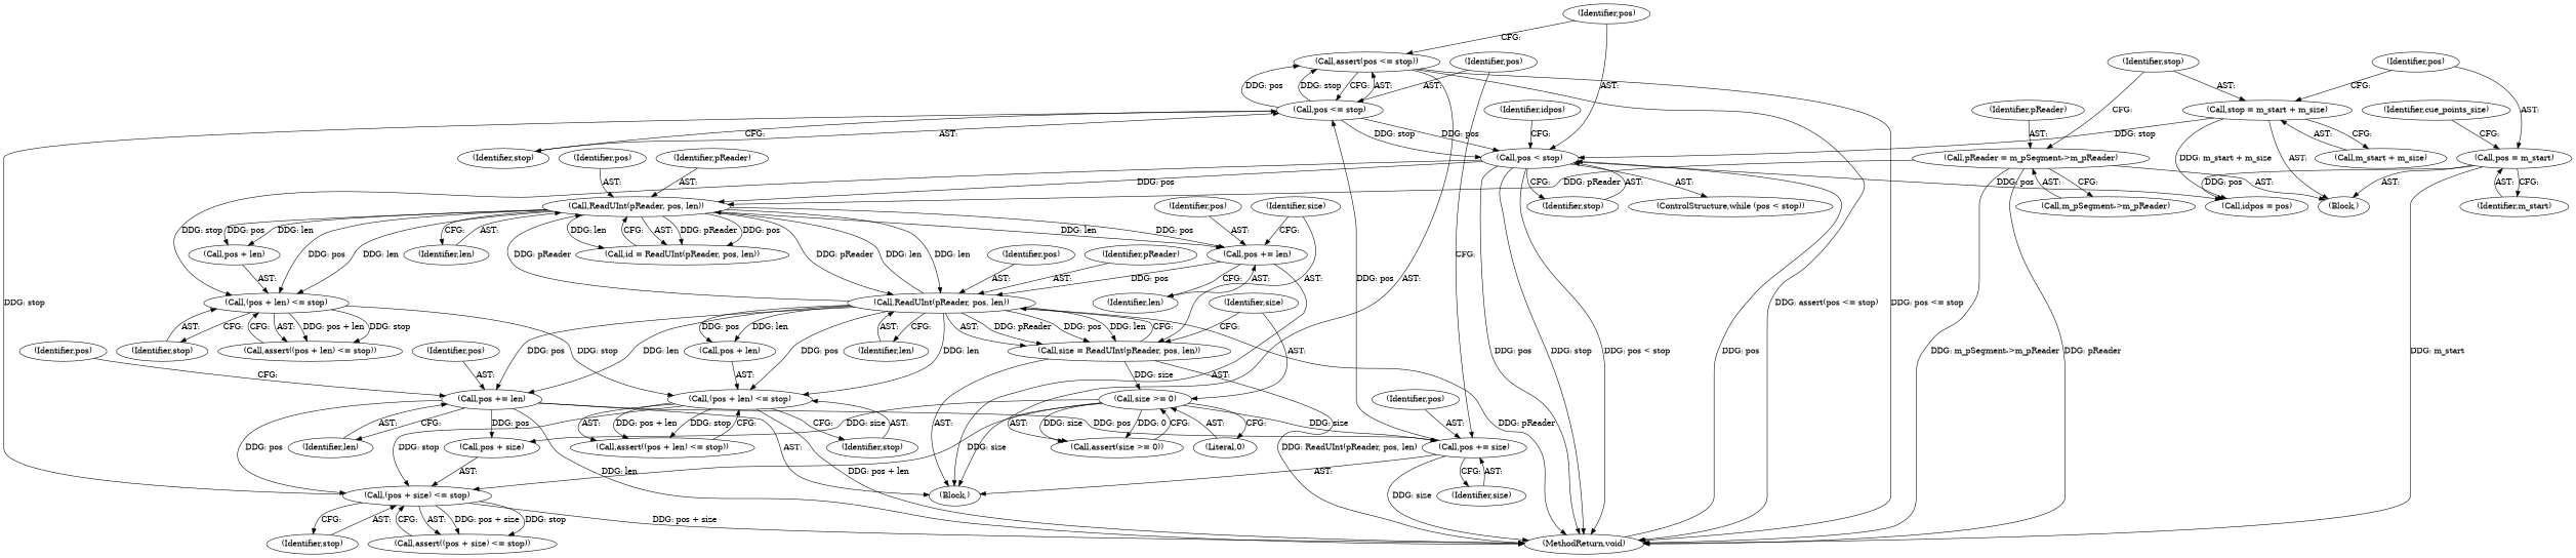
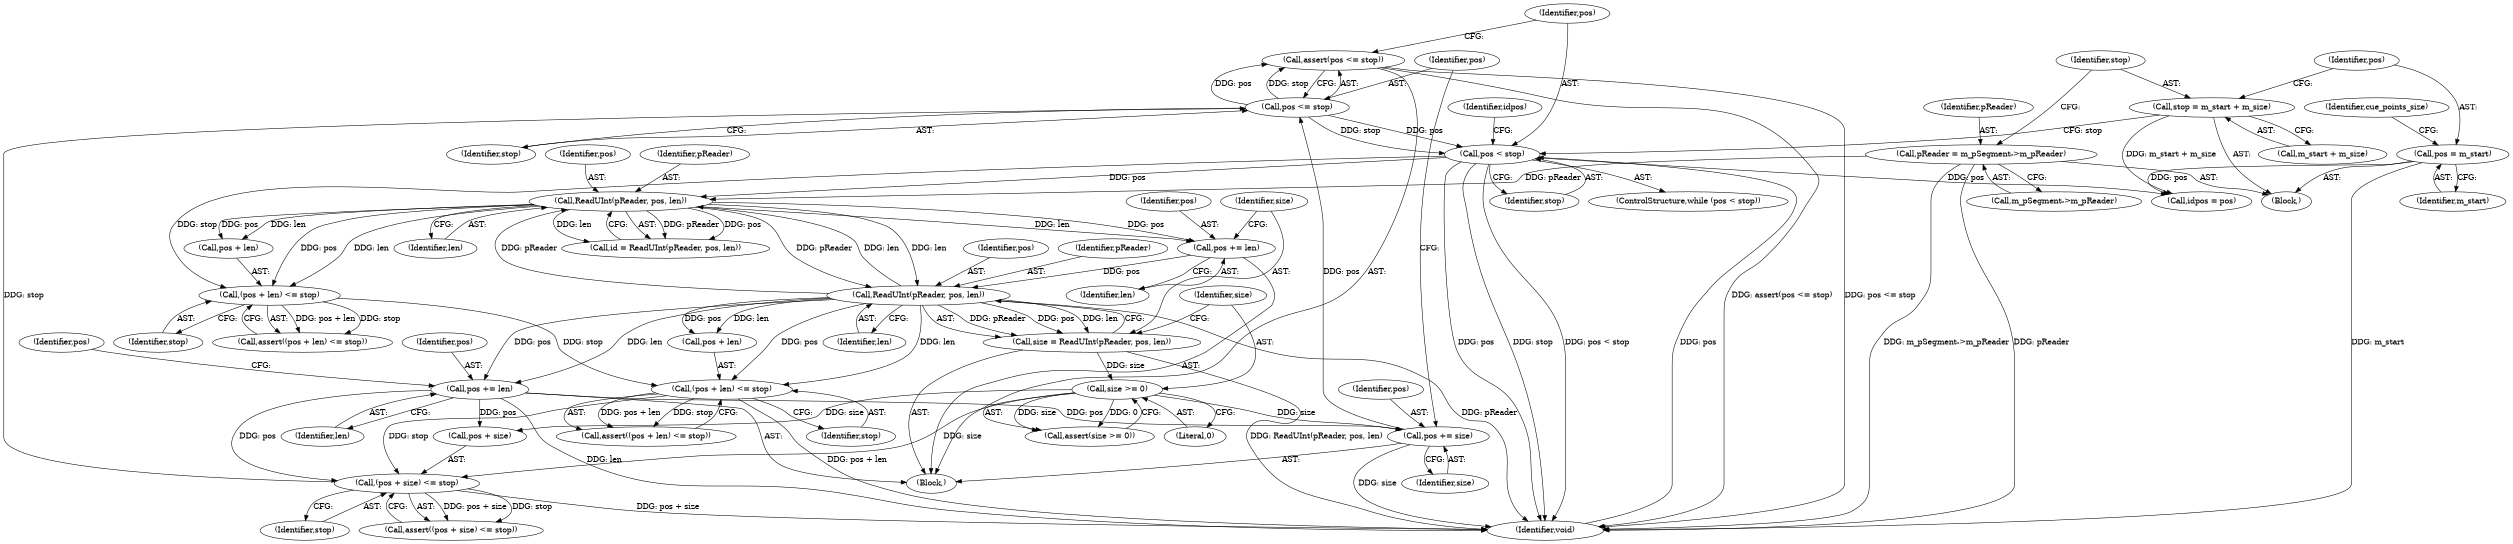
  digraph {
    n1 [label="(Call,assert(pos <= stop))"]
    n2 [label="(Call,pos <= stop)"]
    n3 [label="(Block,)"]
-   n4 [label="(MethodReturn,void)"]
+   n4 [label="(Identifier,void)"]
    n5 [label="(Call,pos < stop)"]
    n6 [label="(Identifier,stop)"]
    n7 [label="(Call,ReadUInt(pReader, pos, len))"]
    n8 [label="(Call,(pos + len) <= stop)"]
    n9 [label="(Identifier,stop)"]
    n10 [label="(ControlStructure,while (pos < stop))"]
    n11 [label="(Call,idpos = pos)"]
    n12 [label="(Call,pos += size)"]
    n13 [label="(Identifier,size)"]
    n14 [label="(Call,size >= 0)"]
    n15 [label="(Call,(pos + size) <= stop)"]
    n16 [label="(Literal,0)"]
    n17 [label="(Call,assert(size >= 0))"]
    n18 [label="(Call,pos + size)"]
    n19 [label="(Call,assert((pos + size) <= stop))"]
    n20 [label="(Identifier,stop)"]
    n21 [label="(Call,size = ReadUInt(pReader, pos, len))"]
    n22 [label="(Call,ReadUInt(pReader, pos, len))"]
    n23 [label="(Call,pos += len)"]
    n24 [label="(Call,(pos + len) <= stop)"]
    n25 [label="(Call,pos + len)"]
    n26 [label="(Identifier,len)"]
    n27 [label="(Call,pos += len)"]
    n28 [label="(Call,pos + len)"]
    n29 [label="(Identifier,len)"]
    n30 [label="(Call,id = ReadUInt(pReader, pos, len))"]
    n31 [label="(Identifier,len)"]
    n32 [label="(Identifier,stop)"]
    n33 [label="(Call,assert((pos + len) <= stop))"]
    n34 [label="(Identifier,len)"]
    n35 [label="(Call,assert((pos + len) <= stop))"]
    n36 [label="(Identifier,stop)"]
    n37 [label="(Call,pReader = m_pSegment->m_pReader)"]
    n38 [label="(Block,)"]
    n39 [label="(Call,m_pSegment->m_pReader)"]
    n40 [label="(Call,pos = m_start)"]
    n41 [label="(Identifier,m_start)"]
    n42 [label="(Call,stop = m_start + m_size)"]
    n43 [label="(Call,m_start + m_size)"]
    n44 [label="(Identifier,pos)"]
    n45 [label="(Identifier,pReader)"]
    n46 [label="(Identifier,pos)"]
    n47 [label="(Identifier,pos)"]
    n48 [label="(Identifier,pReader)"]
    n49 [label="(Identifier,size)"]
    n50 [label="(Identifier,pos)"]
    n51 [label="(Identifier,size)"]
    n52 [label="(Identifier,cue_points_size)"]
    n53 [label="(Identifier,pos)"]
    n54 [label="(Identifier,pReader)"]
    n55 [label="(Identifier,idpos)"]
    n56 [label="(Identifier,pos)"]
    n57 [label="(Identifier,pos)"]
    n58 [label="(Identifier,pos)"]
    n59 [label="(Identifier,stop)"]
    n60 [label="(Identifier,pos)"]
    n1 -> n2 [label="CFG: "]
    n1 -> n3 [label="AST: "]
    n1 -> n4 [label="DDG: assert(pos <= stop)"]
    n1 -> n4 [label="DDG: pos <= stop"]
    n2 -> n1 [label="AST: "]
    n2 -> n1 [label="DDG: pos"]
    n2 -> n1 [label="DDG: stop"]
    n2 -> n5 [label="DDG: pos"]
    n2 -> n5 [label="DDG: stop"]
    n2 -> n6 [label="CFG: "]
    n4 -> n5 [label="DDG: pos"]
    n5 -> n4 [label="DDG: pos"]
    n5 -> n4 [label="DDG: stop"]
    n5 -> n4 [label="DDG: pos < stop"]
    n5 -> n7 [label="DDG: pos"]
    n5 -> n8 [label="DDG: stop"]
    n5 -> n9 [label="CFG: "]
    n5 -> n10 [label="AST: "]
    n5 -> n11 [label="DDG: pos"]
    n6 -> n2 [label="AST: "]
    n7 -> n8 [label="DDG: pos"]
    n7 -> n8 [label="DDG: len"]
    n7 -> n22 [label="DDG: pReader"]
    n7 -> n22 [label="DDG: len"]
    n7 -> n27 [label="DDG: len"]
    n7 -> n27 [label="DDG: pos"]
    n7 -> n28 [label="DDG: pos"]
    n7 -> n28 [label="DDG: len"]
    n7 -> n29 [label="CFG: "]
    n7 -> n30 [label="AST: "]
    n7 -> n30 [label="DDG: pReader"]
    n7 -> n30 [label="DDG: pos"]
    n7 -> n30 [label="DDG: len"]
    n8 -> n24 [label="DDG: stop"]
    n8 -> n35 [label="AST: "]
    n8 -> n35 [label="DDG: pos + len"]
    n8 -> n35 [label="DDG: stop"]
    n8 -> n36 [label="CFG: "]
    n9 -> n5 [label="AST: "]
    n12 -> n2 [label="DDG: pos"]
    n12 -> n3 [label="AST: "]
    n12 -> n4 [label="DDG: size"]
    n12 -> n13 [label="CFG: "]
    n13 -> n12 [label="AST: "]
    n14 -> n12 [label="DDG: size"]
    n14 -> n15 [label="DDG: size"]
    n14 -> n16 [label="CFG: "]
    n14 -> n17 [label="AST: "]
    n14 -> n17 [label="DDG: size"]
    n14 -> n17 [label="DDG: 0"]
    n14 -> n18 [label="DDG: size"]
    n15 -> n2 [label="DDG: stop"]
    n15 -> n4 [label="DDG: pos + size"]
    n15 -> n19 [label="AST: "]
    n15 -> n19 [label="DDG: pos + size"]
    n15 -> n19 [label="DDG: stop"]
    n15 -> n20 [label="CFG: "]
    n16 -> n14 [label="AST: "]
    n17 -> n14 [label="CFG: "]
    n18 -> n15 [label="AST: "]
    n19 -> n15 [label="CFG: "]
    n20 -> n15 [label="AST: "]
    n21 -> n3 [label="AST: "]
    n21 -> n4 [label="DDG: ReadUInt(pReader, pos, len)"]
    n21 -> n14 [label="DDG: size"]
    n21 -> n22 [label="CFG: "]
    n22 -> n4 [label="DDG: pReader"]
    n22 -> n7 [label="DDG: pReader"]
    n22 -> n7 [label="DDG: len"]
    n22 -> n21 [label="AST: "]
    n22 -> n21 [label="DDG: pReader"]
    n22 -> n21 [label="DDG: pos"]
    n22 -> n21 [label="DDG: len"]
    n22 -> n23 [label="DDG: len"]
    n22 -> n23 [label="DDG: pos"]
    n22 -> n24 [label="DDG: pos"]
    n22 -> n24 [label="DDG: len"]
    n22 -> n25 [label="DDG: pos"]
    n22 -> n25 [label="DDG: len"]
    n22 -> n26 [label="CFG: "]
    n23 -> n3 [label="AST: "]
    n23 -> n4 [label="DDG: len"]
    n23 -> n12 [label="DDG: pos"]
    n23 -> n15 [label="DDG: pos"]
    n23 -> n18 [label="DDG: pos"]
    n23 -> n31 [label="CFG: "]
    n24 -> n4 [label="DDG: pos + len"]
    n24 -> n15 [label="DDG: stop"]
    n24 -> n32 [label="CFG: "]
    n24 -> n33 [label="AST: "]
    n24 -> n33 [label="DDG: pos + len"]
    n24 -> n33 [label="DDG: stop"]
    n25 -> n24 [label="AST: "]
    n26 -> n22 [label="AST: "]
    n27 -> n3 [label="AST: "]
    n27 -> n22 [label="DDG: pos"]
    n27 -> n34 [label="CFG: "]
    n28 -> n8 [label="AST: "]
    n29 -> n7 [label="AST: "]
    n30 -> n7 [label="CFG: "]
    n31 -> n23 [label="AST: "]
    n32 -> n24 [label="AST: "]
    n33 -> n24 [label="CFG: "]
    n34 -> n27 [label="AST: "]
    n35 -> n8 [label="CFG: "]
    n36 -> n8 [label="AST: "]
    n37 -> n4 [label="DDG: pReader"]
    n37 -> n4 [label="DDG: m_pSegment->m_pReader"]
    n37 -> n7 [label="DDG: pReader"]
    n37 -> n38 [label="AST: "]
    n37 -> n39 [label="CFG: "]
    n39 -> n37 [label="AST: "]
    n40 -> n4 [label="DDG: m_start"]
    n40 -> n11 [label="DDG: pos"]
    n40 -> n38 [label="AST: "]
    n40 -> n41 [label="CFG: "]
    n41 -> n40 [label="AST: "]
-   n42 -> n5 [label="DDG: stop"]
+   n42 -> n5 [label="CFG: stop"]
    n42 -> n11 [label="DDG: m_start + m_size"]
    n42 -> n38 [label="AST: "]
    n42 -> n43 [label="CFG: "]
    n43 -> n42 [label="AST: "]
    n44 -> n23 [label="AST: "]
    n45 -> n7 [label="AST: "]
    n46 -> n22 [label="AST: "]
    n47 -> n12 [label="AST: "]
    n48 -> n22 [label="AST: "]
    n49 -> n21 [label="AST: "]
    n49 -> n27 [label="CFG: "]
    n50 -> n40 [label="AST: "]
    n50 -> n42 [label="CFG: "]
    n51 -> n14 [label="AST: "]
    n51 -> n21 [label="CFG: "]
    n52 -> n40 [label="CFG: "]
    n53 -> n2 [label="AST: "]
    n53 -> n12 [label="CFG: "]
    n54 -> n37 [label="AST: "]
    n55 -> n5 [label="CFG: "]
    n56 -> n1 [label="CFG: "]
    n56 -> n5 [label="AST: "]
    n57 -> n7 [label="AST: "]
    n58 -> n27 [label="AST: "]
    n59 -> n37 [label="CFG: "]
    n59 -> n42 [label="AST: "]
    n60 -> n23 [label="CFG: "]
  }
